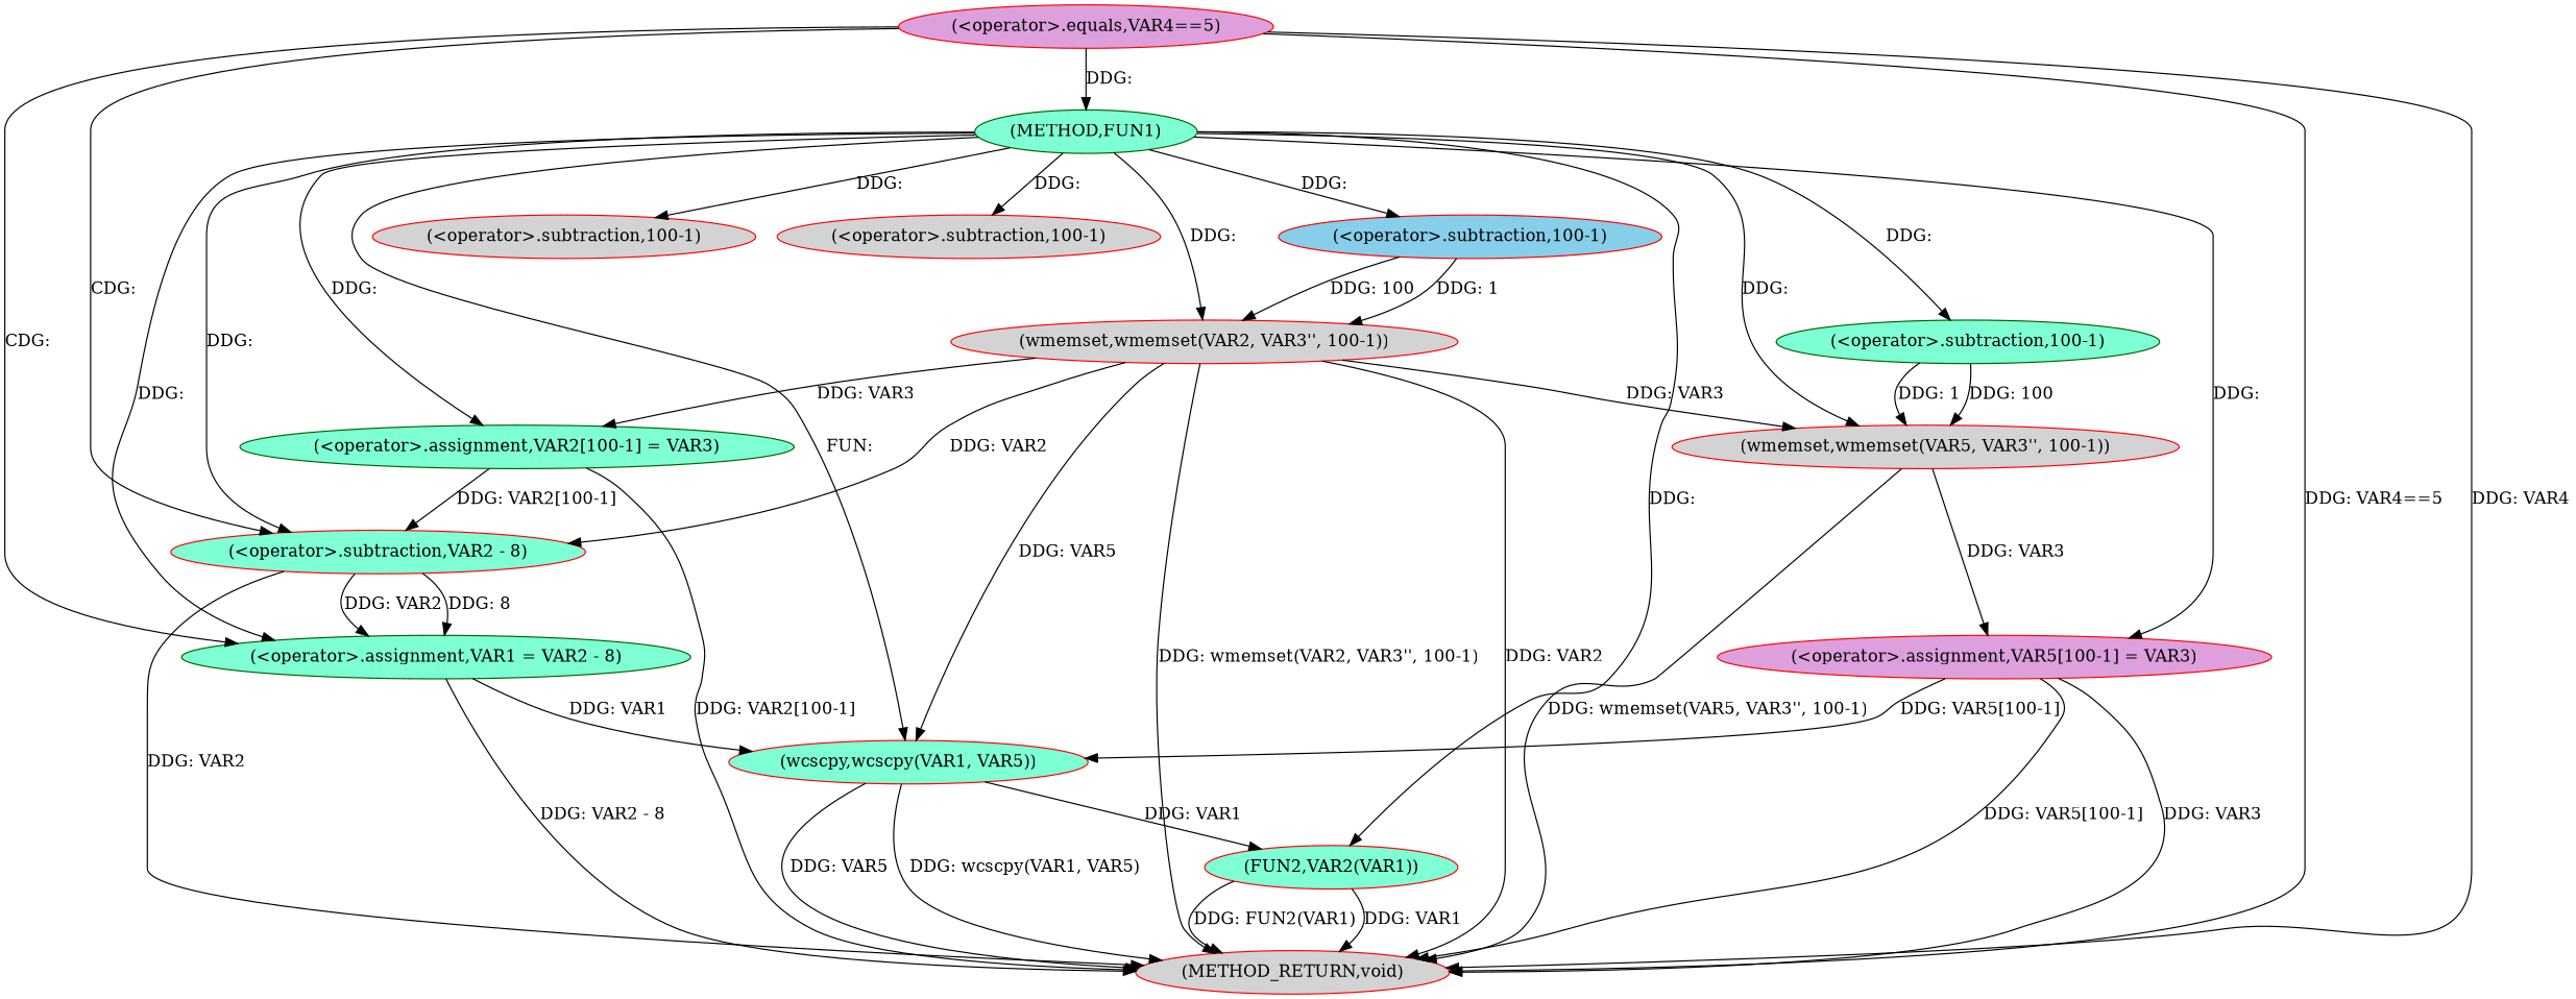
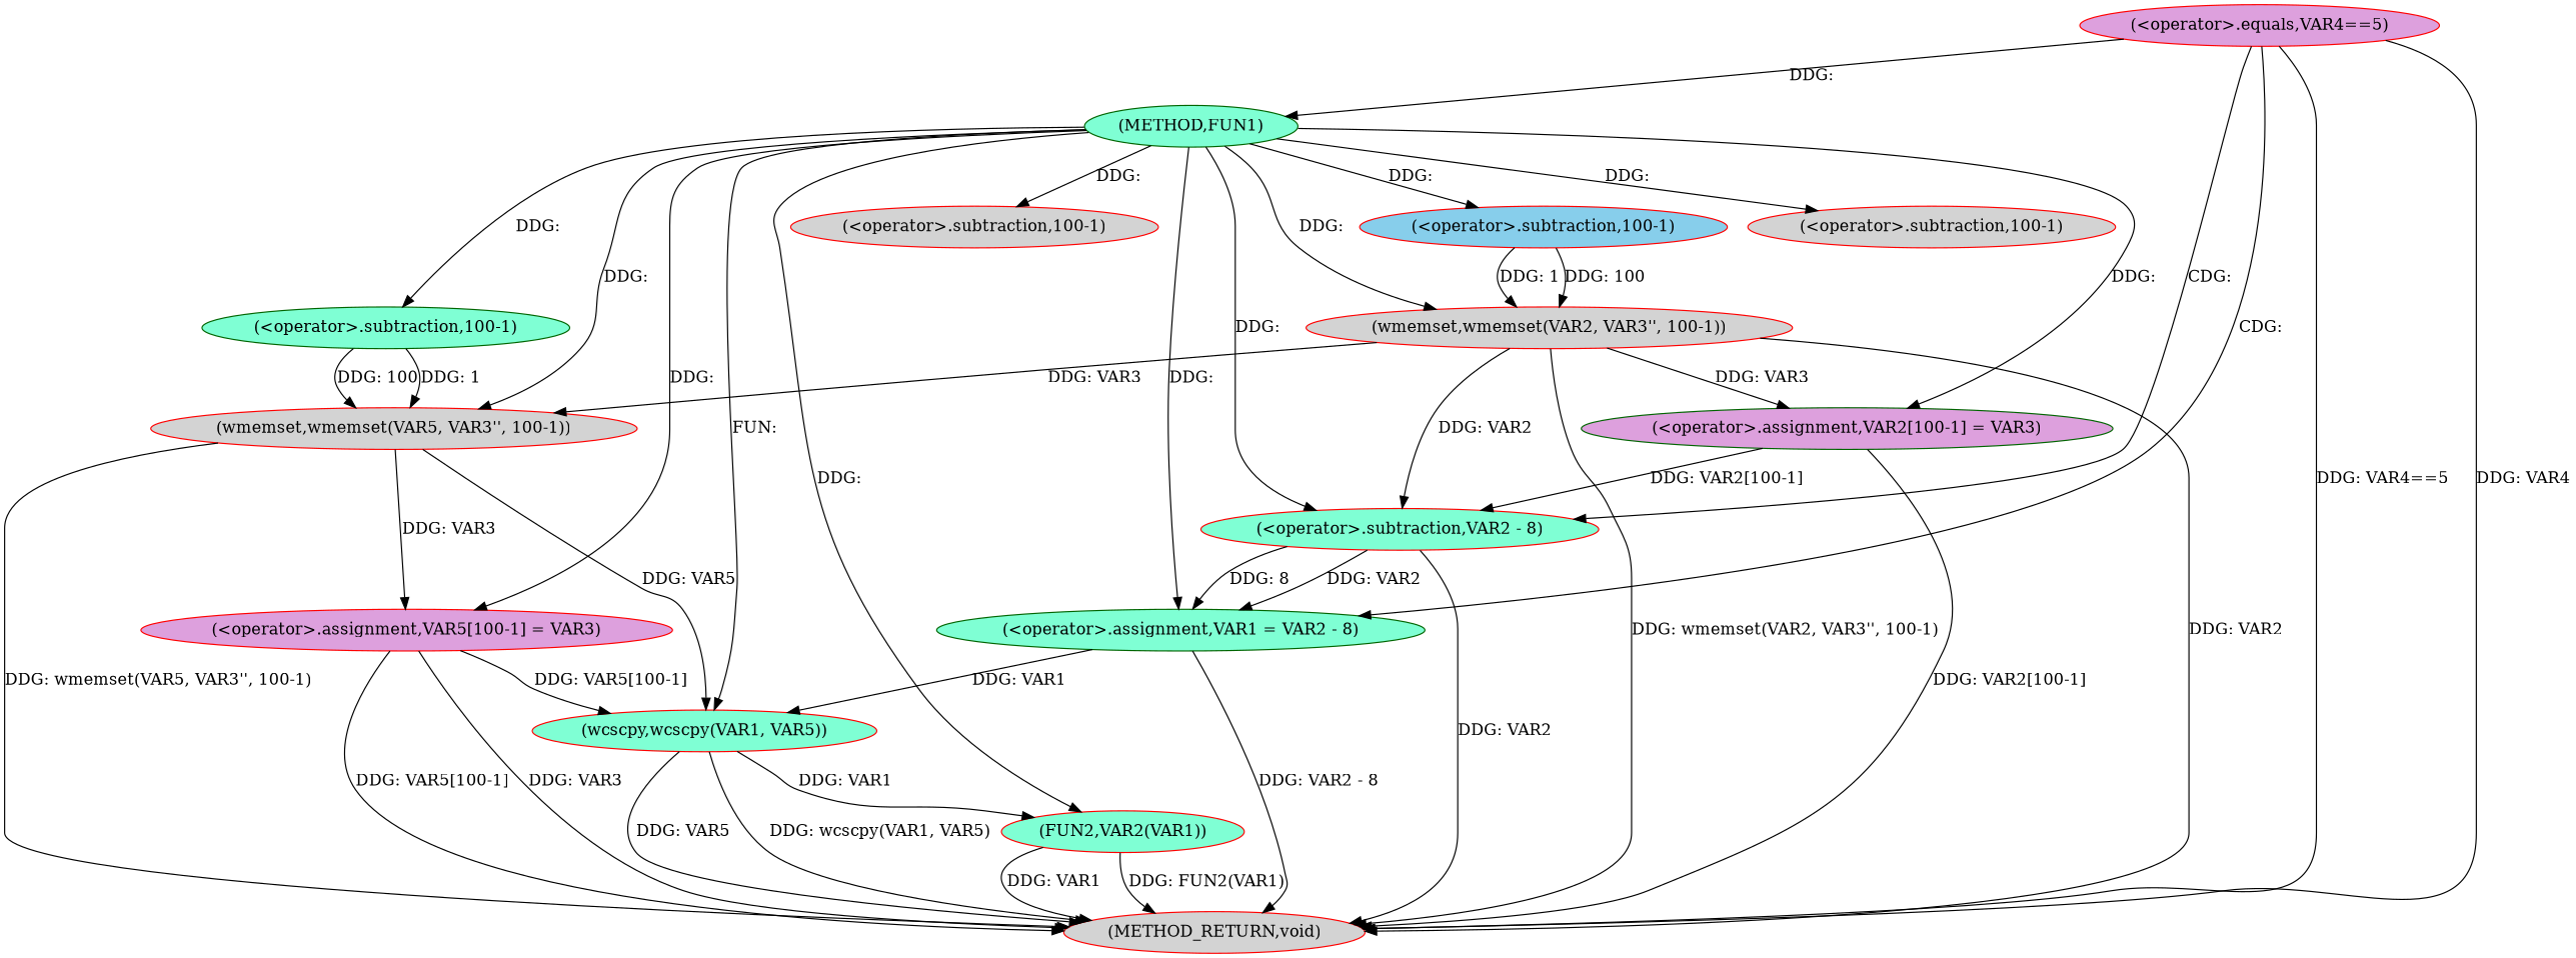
  digraph {
    node [color=red fillcolor=aquamarine style=filled]
    n1 [color=darkgreen label="(METHOD,FUN1)"]
    n2 [fillcolor=lightgrey label="(wmemset,wmemset(VAR2, VAR3'', 100-1))"]
    n3 [fillcolor=skyblue label="(<operator>.subtraction,100-1)"]
-   n4 [color=darkgreen label="(<operator>.assignment,VAR2[100-1] = VAR3)"]
+   n4 [color=darkgreen fillcolor=plum label="(<operator>.assignment,VAR2[100-1] = VAR3)"]
    n5 [fillcolor=lightgrey label="(<operator>.subtraction,100-1)"]
    n6 [color=darkgreen label="(<operator>.assignment,VAR1 = VAR2 - 8)"]
    n7 [label="(<operator>.subtraction,VAR2 - 8)"]
    n8 [fillcolor=lightgrey label="(wmemset,wmemset(VAR5, VAR3'', 100-1))"]
    n9 [color=darkgreen label="(<operator>.subtraction,100-1)"]
    n10 [fillcolor=plum label="(<operator>.assignment,VAR5[100-1] = VAR3)"]
    n11 [fillcolor=lightgrey label="(<operator>.subtraction,100-1)"]
    n12 [label="(wcscpy,wcscpy(VAR1, VAR5))"]
    n13 [label="(FUN2,VAR2(VAR1))"]
    n14 [fillcolor=lightgrey label="(METHOD_RETURN,void)"]
    n15 [fillcolor=plum label="(<operator>.equals,VAR4==5)"]
    n1 -> n2 [label="DDG: "]
    n1 -> n3 [label="DDG: "]
    n1 -> n4 [label="DDG: "]
    n1 -> n5 [label="DDG: "]
    n1 -> n6 [label="DDG: "]
    n1 -> n7 [label="DDG: "]
    n1 -> n8 [label="DDG: "]
    n1 -> n9 [label="DDG: "]
    n1 -> n10 [label="DDG: "]
    n1 -> n11 [label="DDG: "]
    n1 -> n12 [label="FUN: "]
    n1 -> n13 [label="DDG: "]
    n2 -> n4 [label="DDG: VAR3"]
    n2 -> n7 [label="DDG: VAR2"]
    n2 -> n8 [label="DDG: VAR3"]
    n2 -> n14 [label="DDG: wmemset(VAR2, VAR3'', 100-1)"]
    n2 -> n14 [label="DDG: VAR2"]
    n3 -> n2 [label="DDG: 100"]
    n3 -> n2 [label="DDG: 1"]
    n4 -> n7 [label="DDG: VAR2[100-1]"]
    n4 -> n14 [label="DDG: VAR2[100-1]"]
    n6 -> n12 [label="DDG: VAR1"]
    n6 -> n14 [label="DDG: VAR2 - 8"]
    n7 -> n6 [label="DDG: VAR2"]
    n7 -> n6 [label="DDG: 8"]
    n7 -> n14 [label="DDG: VAR2"]
    n8 -> n10 [label="DDG: VAR3"]
-   n2 -> n12 [label="DDG: VAR5"]
+   n8 -> n12 [label="DDG: VAR5"]
    n8 -> n14 [label="DDG: wmemset(VAR5, VAR3'', 100-1)"]
    n9 -> n8 [label="DDG: 100"]
    n9 -> n8 [label="DDG: 1"]
    n10 -> n12 [label="DDG: VAR5[100-1]"]
    n10 -> n14 [label="DDG: VAR3"]
    n10 -> n14 [label="DDG: VAR5[100-1]"]
    n12 -> n13 [label="DDG: VAR1"]
    n12 -> n14 [label="DDG: wcscpy(VAR1, VAR5)"]
    n12 -> n14 [label="DDG: VAR5"]
    n13 -> n14 [label="DDG: VAR1"]
    n13 -> n14 [label="DDG: FUN2(VAR1)"]
    n15 -> n1 [label="DDG: "]
    n15 -> n6 [label="CDG: "]
    n15 -> n7 [label="CDG: "]
    n15 -> n14 [label="DDG: VAR4==5"]
    n15 -> n14 [label="DDG: VAR4"]
  }
